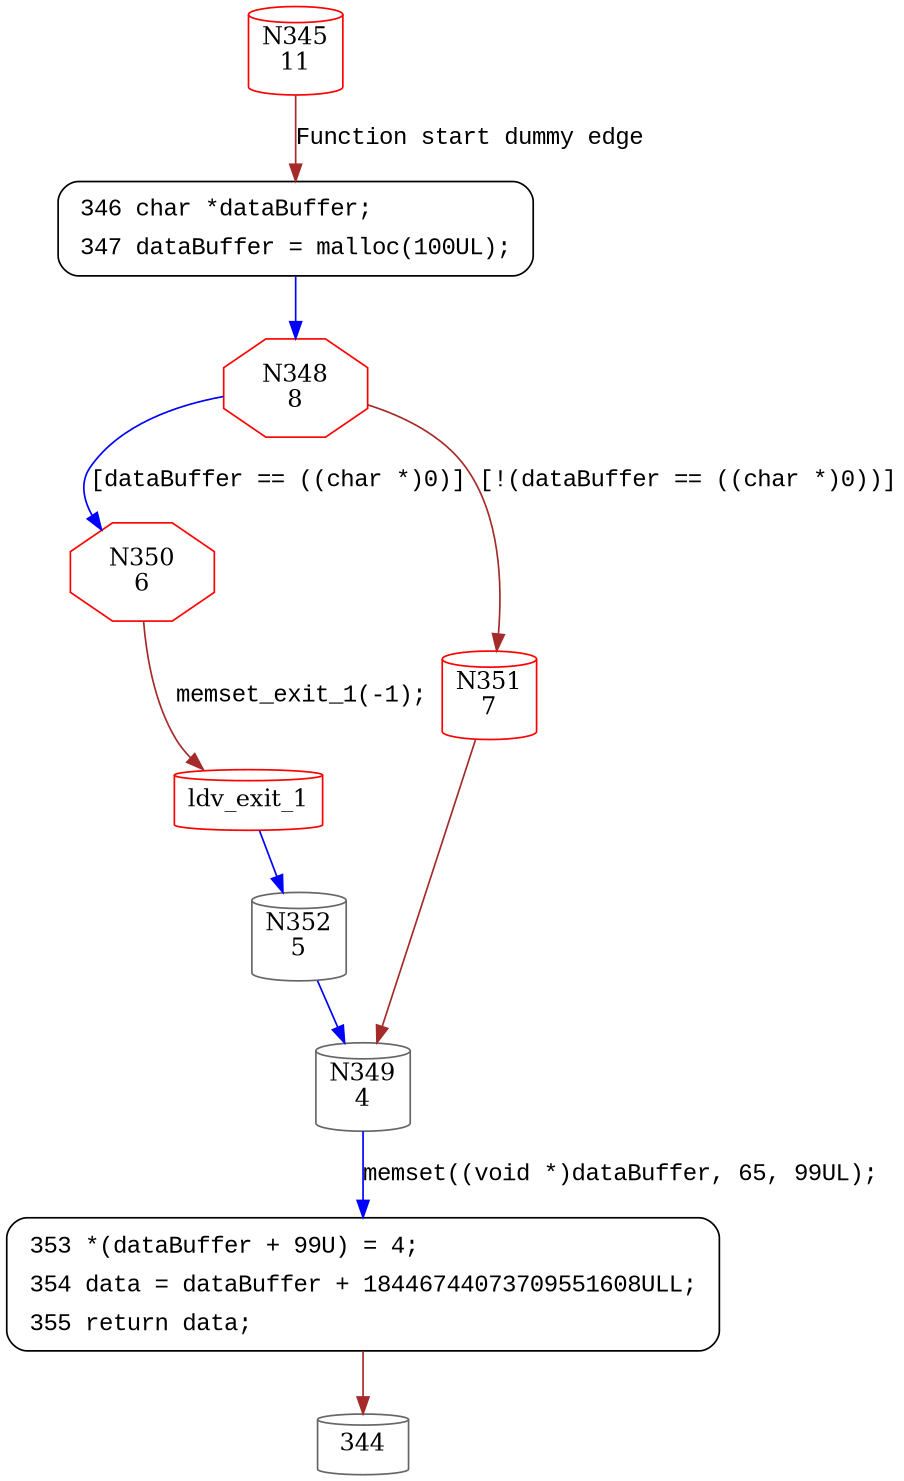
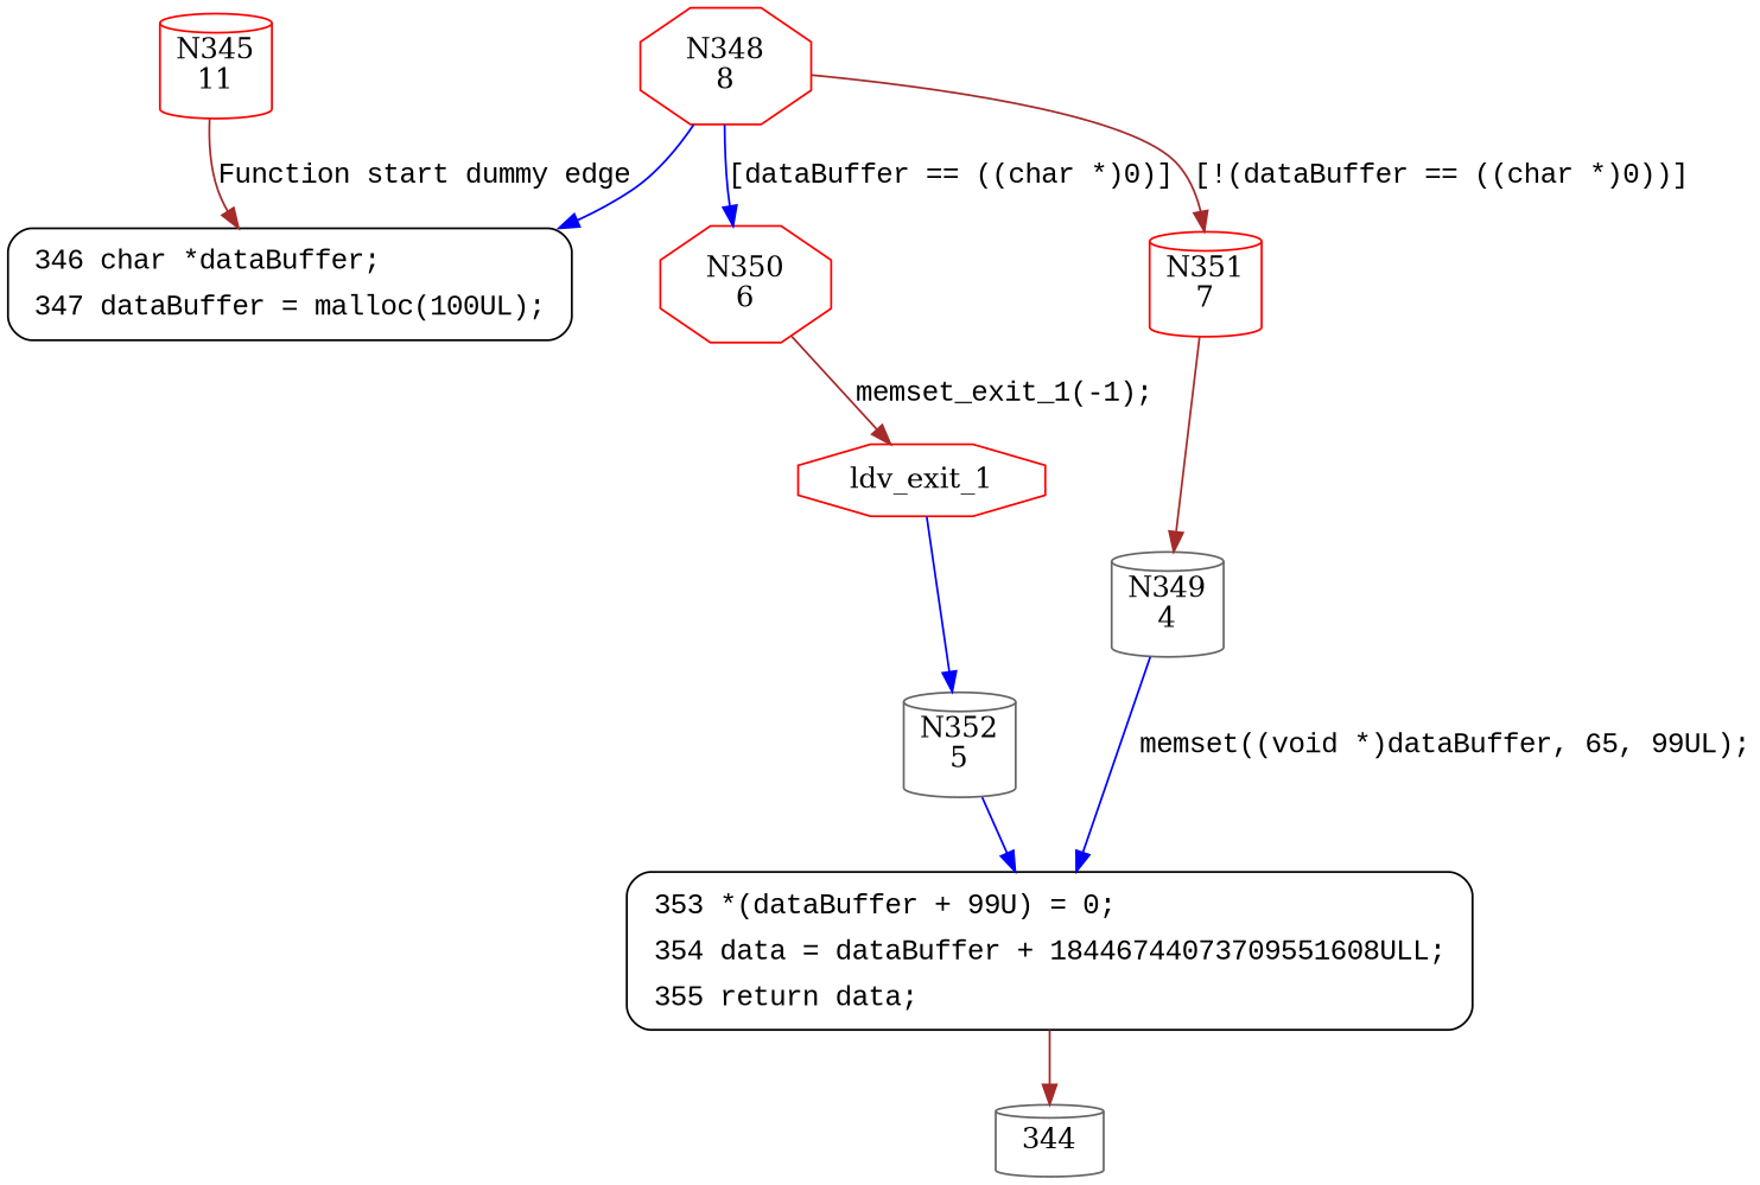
  digraph {
    node [color=red shape=cylinder]
    edge [color=brown fontname="Courier New"]
    n1 [label="N345\n11"]
    n2 [fillcolor=white fontname="Courier New" label=<<table border="0" cellborder="0" cellpadding="3" bgcolor="white"><tr><td align="right">346</td><td align="left">char *dataBuffer;</td></tr><tr><td align="right">347</td><td align="left">dataBuffer = malloc(100UL);</td></tr></table>> penwidth=1 shape=Mrecord style="filled,bold" color=""]
    n3 [label="N348\n8" shape=octagon]
    n4 [label="N350\n6" shape=octagon]
    n5 [label="N351\n7"]
-   n6 [label=ldv_exit_1]
+   n6 [label=ldv_exit_1 shape=octagon]
    n7 [color=gray40 label="N349\n4"]
    n8 [color=gray40 label="N352\n5"]
-   n9 [fillcolor=white fontname="Courier New" label=<<table border="0" cellborder="0" cellpadding="3" bgcolor="white"><tr><td align="right">353</td><td align="left">*(dataBuffer + 99U) = 4;</td></tr><tr><td align="right">354</td><td align="left">data = dataBuffer + 18446744073709551608ULL;</td></tr><tr><td align="right">355</td><td align="left">return data;</td></tr></table>> penwidth=1 shape=Mrecord style="filled,bold" color=""]
+   n9 [fillcolor=white fontname="Courier New" label=<<table border="0" cellborder="0" cellpadding="3" bgcolor="white"><tr><td align="right">353</td><td align="left">*(dataBuffer + 99U) = 0;</td></tr><tr><td align="right">354</td><td align="left">data = dataBuffer + 18446744073709551608ULL;</td></tr><tr><td align="right">355</td><td align="left">return data;</td></tr></table>> penwidth=1 shape=Mrecord style="filled,bold" color=""]
    344 [color=gray40]
    n1 -> n2 [label="Function start dummy edge"]
-   n2 -> n3 [color=blue fontname=""]
+   n3 -> n2 [color=blue fontname=""]
    n3 -> n4 [color=blue label="[dataBuffer == ((char *)0)]"]
    n3 -> n5 [label="[!(dataBuffer == ((char *)0))]"]
    n4 -> n6 [label="memset_exit_1(-1);"]
    n5 -> n7
    n6 -> n8 [color=blue]
    n7 -> n9 [color=blue label="memset((void *)dataBuffer, 65, 99UL);"]
-   n8 -> n7 [color=blue]
+   n8 -> n9 [color=blue]
    n9 -> 344 [fontname=""]
  }
